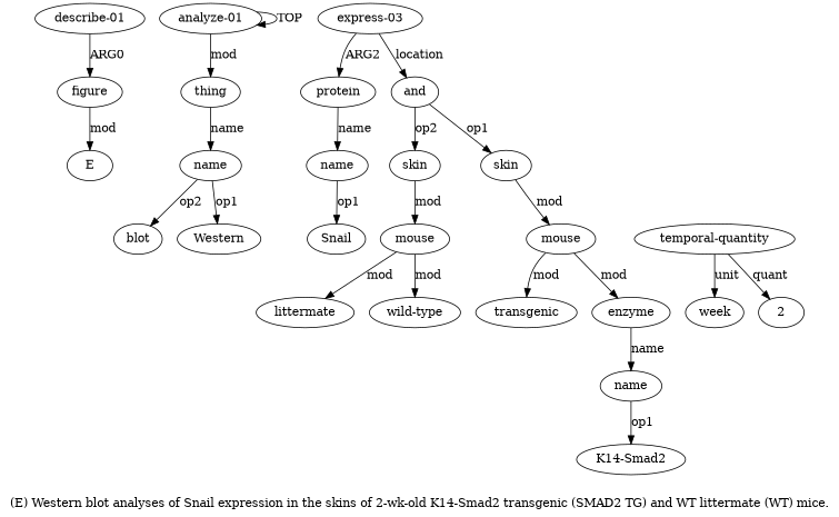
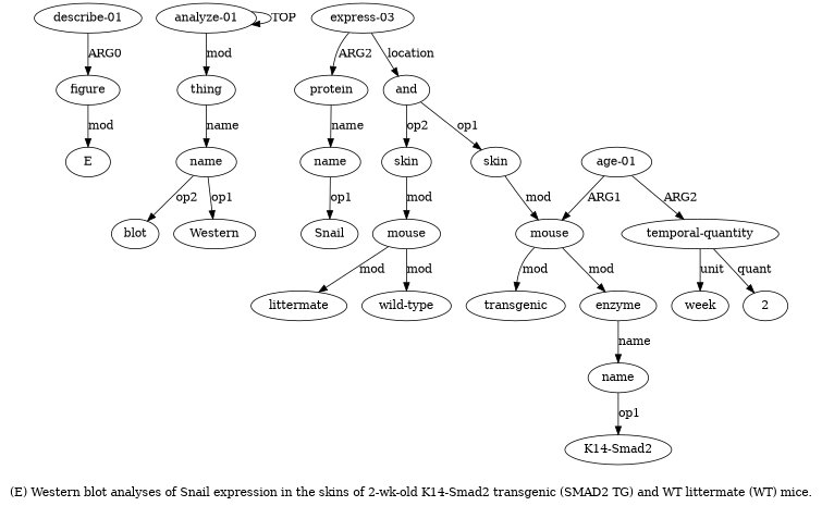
  digraph {
    label="(E) Western blot analyses of Snail expression in the skins of 2-wk-old K14-Smad2 transgenic (SMAD2 TG) and WT littermate (WT) mice."
    node [color=black gold_ind=-1 gold_label=name test_ind=-1 test_label=name]
    edge [color=black gold_label=mod test_label=mod]
    n1 [gold_ind=20 gold_label=figure label=figure test_ind=20 test_label=figure]
    n2 [gold_label=E label=E test_label=E]
    n3 [gold_label=blot label=blot test_label=blot]
    n4 [gold_label=Snail label=Snail test_label=Snail]
    n5 [gold_ind=15 gold_label=littermate label=littermate test_ind=15 test_label=littermate]
    n6 [gold_ind=14 gold_label=mouse label=mouse test_ind=14 test_label=mouse]
    n7 [gold_ind=16 gold_label="wild-type" label="wild-type" test_ind=16 test_label="wild-type"]
    n8 [gold_ind=17 gold_label=thing label=thing test_ind=17 test_label=thing]
    n9 [gold_ind=18 label=name test_ind=18]
    n10 [gold_label=Western label=Western test_label=Western]
    n11 [gold_ind=11 gold_label=week label=week test_ind=11 test_label=week]
    n12 [gold_ind=10 gold_label="temporal-quantity" label="temporal-quantity" test_ind=10 test_label="temporal-quantity"]
    n13 [gold_label=2 label=2 test_label=2]
    n14 [gold_ind=13 gold_label=skin label=skin test_ind=13 test_label=skin]
    n15 [gold_ind=12 gold_label=transgenic label=transgenic test_ind=12 test_label=transgenic]
    n16 [gold_ind=19 gold_label="describe-01" label="describe-01" test_ind=19 test_label="describe-01"]
    n17 [gold_ind=0 gold_label="analyze-01" label="analyze-01" test_ind=0 test_label="analyze-01"]
    n18 [gold_ind=1 gold_label="express-03" label="express-03" test_ind=1 test_label="express-03"]
    n19 [gold_ind=2 gold_label=protein label=protein test_ind=2 test_label=protein]
    n20 [gold_ind=4 gold_label=and label=and test_ind=4 test_label=and]
    n21 [gold_ind=3 label=name test_ind=3]
    n22 [gold_ind=5 gold_label=skin label=skin test_ind=5 test_label=skin]
    n23 [gold_ind=6 gold_label=mouse label=mouse test_ind=6 test_label=mouse]
    n24 [gold_ind=7 gold_label=enzyme label=enzyme test_ind=7 test_label=enzyme]
    n25 [gold_ind=8 label=name test_ind=8]
    n26 [gold_label="K14-Smad2" label="K14-Smad2" test_label="K14-Smad2"]
+   n27 [gold_ind=9 gold_label="age-01" label="age-01" test_ind=9 test_label="age-01"]
    n1 -> n2 [label=mod]
    n6 -> n5 [label=mod]
    n6 -> n7 [label=mod]
    n8 -> n9 [gold_label=name label=name test_label=name]
    n9 -> n3 [gold_label=op2 label=op2 test_label=op2]
    n9 -> n10 [gold_label=op1 label=op1 test_label=op1]
    n12 -> n11 [gold_label=unit label=unit test_label=unit]
    n12 -> n13 [gold_label=quant label=quant test_label=quant]
    n14 -> n6 [label=mod]
    n16 -> n1 [gold_label=ARG0 label=ARG0 test_label=ARG0]
    n17 -> n8 [label=mod]
    n17 -> n17 [gold_label=TOP label=TOP test_label=TOP]
    n18 -> n19 [gold_label=ARG2 label=ARG2 test_label=ARG2]
    n18 -> n20 [gold_label=location label=location test_label=location]
    n19 -> n21 [gold_label=name label=name test_label=name]
    n20 -> n14 [gold_label=op2 label=op2 test_label=op2]
    n20 -> n22 [gold_label=op1 label=op1 test_label=op1]
    n21 -> n4 [gold_label=op1 label=op1 test_label=op1]
    n22 -> n23 [label=mod]
    n23 -> n15 [label=mod]
    n23 -> n24 [label=mod]
    n24 -> n25 [gold_label=name label=name test_label=name]
    n25 -> n26 [gold_label=op1 label=op1 test_label=op1]
+   n27 -> n12 [gold_label=ARG2 label=ARG2 test_label=ARG2]
+   n27 -> n23 [gold_label=ARG1 label=ARG1 test_label=ARG1]
  }
